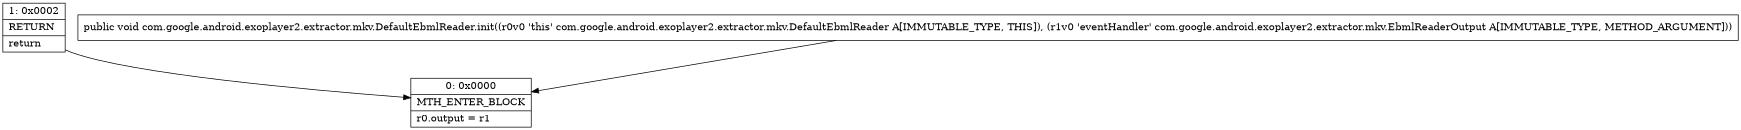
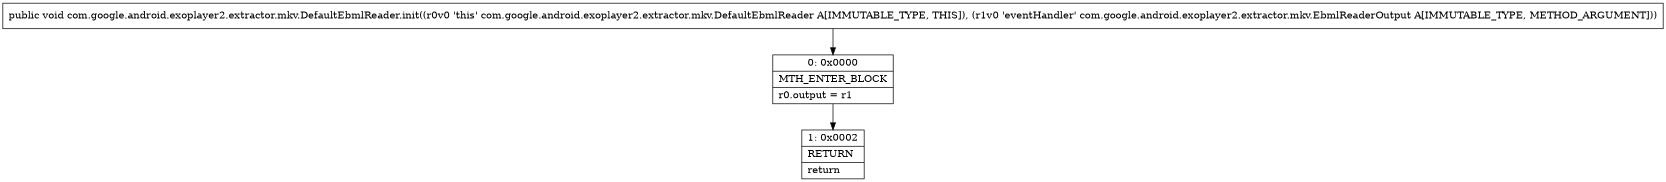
  digraph {
    node [shape=record]
    n1 [label="{0\:\ 0x0000|MTH_ENTER_BLOCK\l|r0.output = r1\l}"]
    n2 [label="{1\:\ 0x0002|RETURN\l|return\l}"]
    n3 [label="{public void com.google.android.exoplayer2.extractor.mkv.DefaultEbmlReader.init((r0v0 'this' com.google.android.exoplayer2.extractor.mkv.DefaultEbmlReader A[IMMUTABLE_TYPE, THIS]), (r1v0 'eventHandler' com.google.android.exoplayer2.extractor.mkv.EbmlReaderOutput A[IMMUTABLE_TYPE, METHOD_ARGUMENT])) }"]
-   n2 -> n1
+   n1 -> n2
    n3 -> n1
  }
